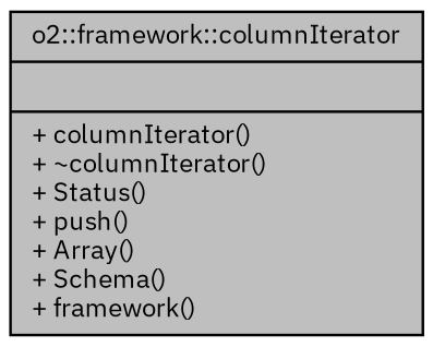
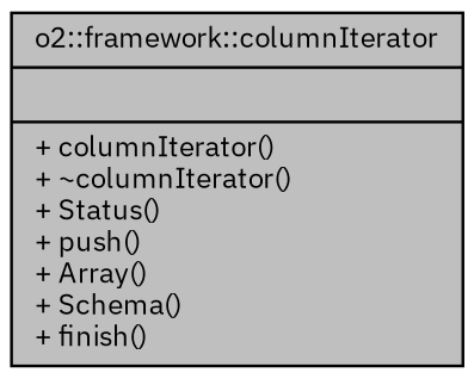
  digraph {
    fontname="IBM Plex Sans"
-   n1 [color=black fillcolor=grey75 fontcolor=black fontname="IBM Plex Sans" fontsize=10 height=0.2 label="{o2::framework::columnIterator\n||+ columnIterator()\l+ ~columnIterator()\l+ Status()\l+ push()\l+ Array()\l+ Schema()\l+ framework()\l}" shape=record style=filled width=0.4]
+   n1 [color=black fillcolor=grey75 fontcolor=black fontname="IBM Plex Sans" fontsize=10 height=0.2 label="{o2::framework::columnIterator\n||+ columnIterator()\l+ ~columnIterator()\l+ Status()\l+ push()\l+ Array()\l+ Schema()\l+ finish()\l}" shape=record style=filled width=0.4]
  }
